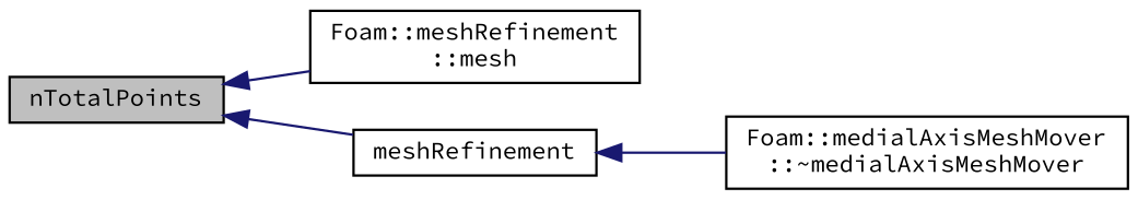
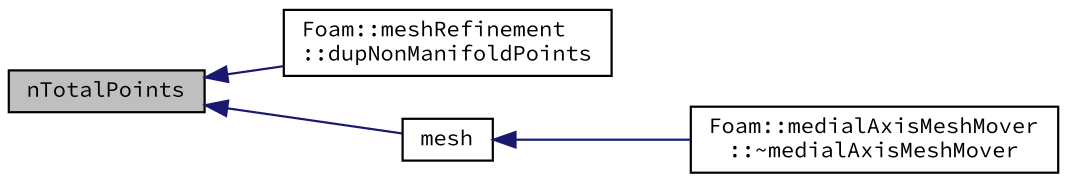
  digraph {
    fontname="Source Code Pro"
    rankdir=LR
    node [color=black fontname="Source Code Pro" fontsize=10 shape=record]
    edge [color=midnightblue dir=back fontname="Source Code Pro" fontsize=10 labelfontname=Helvetica labelfontsize=10 style=solid]
    n1 [fillcolor=grey75 fontcolor=black height=0.2 label=nTotalPoints style=filled width=0.4]
-   n2 [height=0.2 label="Foam::meshRefinement\l::mesh" width=0.4]
-   n3 [height=0.2 label=meshRefinement width=0.4]
+   n2 [height=0.2 label="Foam::meshRefinement\l::dupNonManifoldPoints" width=0.4]
+   n3 [height=0.2 label=mesh width=0.4]
    n4 [height=0.2 label="Foam::medialAxisMeshMover\l::~medialAxisMeshMover" width=0.4]
    n1 -> n2
    n1 -> n3
    n3 -> n4
  }
